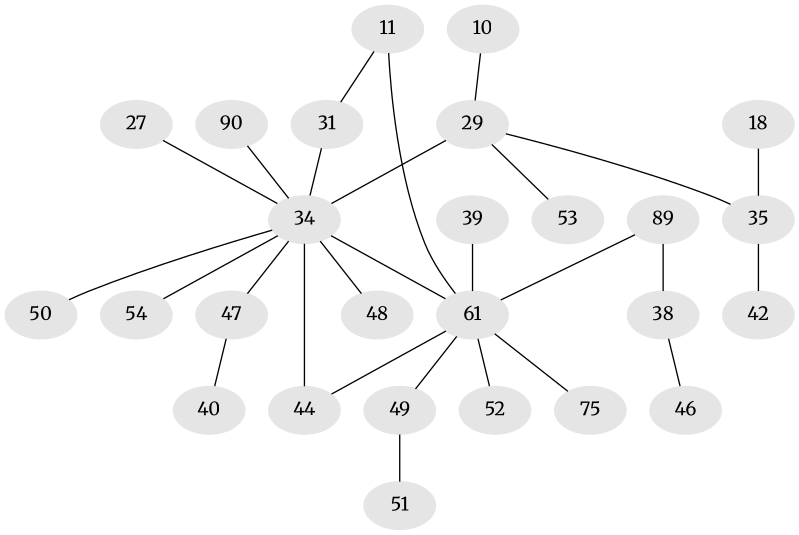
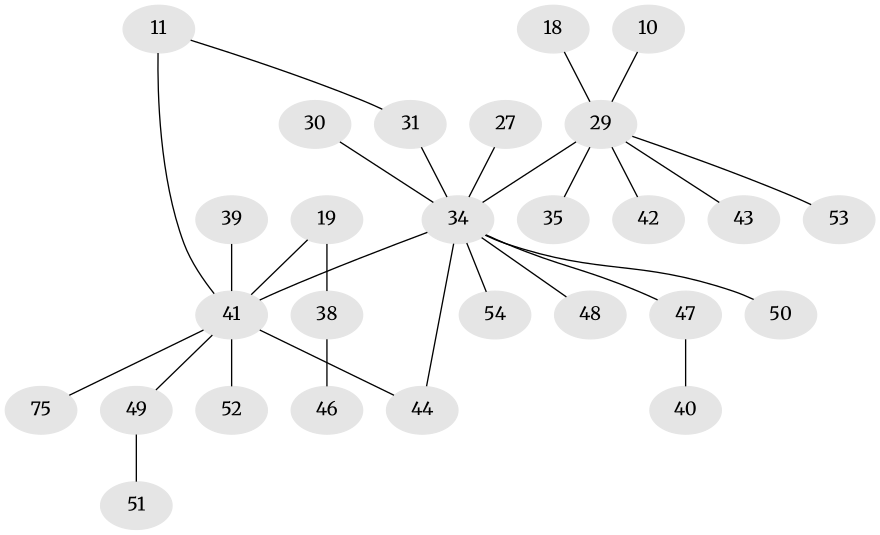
  graph {
    fontname=Merriweather
    node [color=gray90 fontname=Merriweather style=filled]
    edge [fontname=Merriweather]
    29 [super="+8"]
    34 [super="+16+23+25+26"]
    35
    42
+   43 [super="+21"]
    53
    10
    11 [super="+4"]
    31
-   41 [super="+15+20+22" label=61]
+   41 [super="+15+20+22"]
    44 [super="+28"]
    49 [super="+36+33+5+32+37"]
    52
    n14 [label=75]
    18 [super="+14"]
-   19 [super="+13" label=89]
+   19 [super="+13"]
    38
    46 [super="+24"]
    47 [super="+45"]
    48
    50
    54 [super="+12"]
    27
-   30 [label=90]
+   30
    40
    39 [super="+17"]
    51
    29 -- 34 [weight=5]
    29 -- 35
-   35 -- 42
+   29 -- 42
+   29 -- 43 [weight=2]
    29 -- 53
    34 -- 41
    34 -- 44 [weight=3]
    34 -- 47
    34 -- 48
    34 -- 50 [weight=2]
    34 -- 54
    10 -- 29
    11 -- 31
    11 -- 41 [weight=2]
    31 -- 34
    41 -- 44
    41 -- 49 [weight=2]
    41 -- 52
    41 -- n14
    49 -- 51
-   18 -- 35
+   18 -- 29
    19 -- 41 [weight=2]
    19 -- 38
    38 -- 46
    47 -- 40
    27 -- 34
    30 -- 34 [weight=3]
    39 -- 41 [weight=2]
  }
